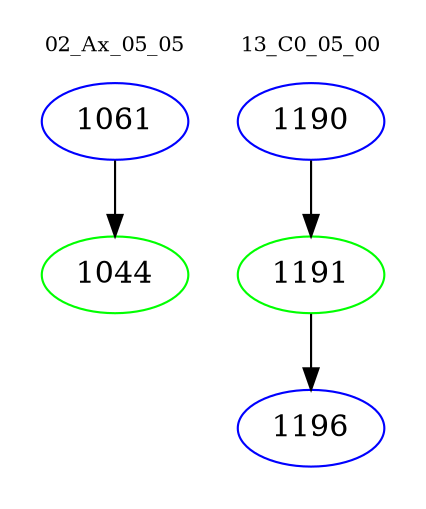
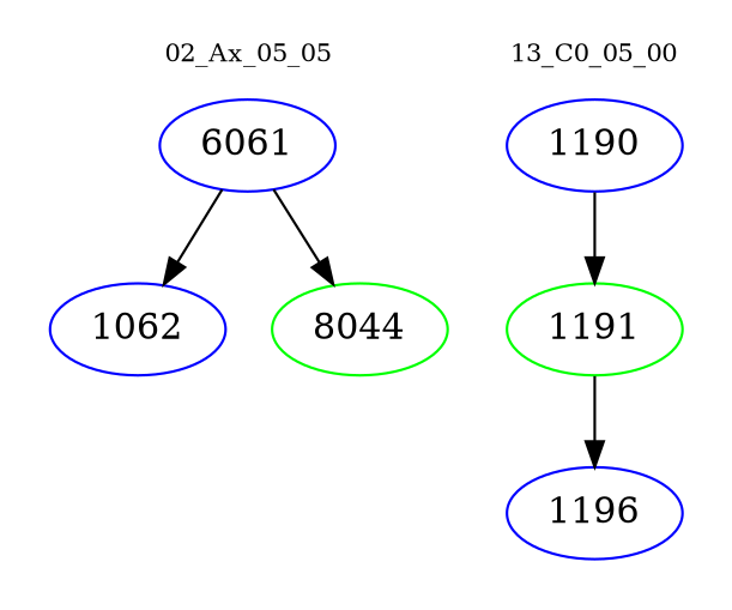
  digraph {
    node [color=blue]
    edge [color=black]
-   n1 [label=1061]
-   n3 [color=green label=1044]
+   n1 [label=6061]
+   n2 [label=1062]
+   n3 [color=green label=8044]
    n4 [label=1190]
    n5 [label=1196]
    n6 [color=green label=1191]
    subgraph cluster_1 {
      color=white
      fontsize=10
      label="02_Ax_05_05"
      n1
+     n2
      n3
    }
    subgraph cluster_2 {
      color=white
      fontsize=10
      label="13_C0_05_00"
      n4
      n5
      n6
    }
+   n1 -> n2
    n1 -> n3
    n4 -> n6
    n6 -> n5
  }
